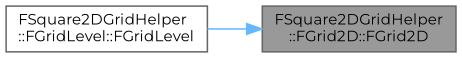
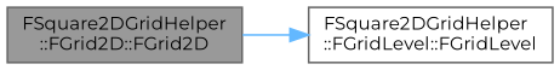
  digraph {
    rankdir=RL
    fontname=Montserrat
    node [fontname=Montserrat fontsize=10 shape=box style=filled]
    n1 [color=gray40 fillcolor=grey60 fontcolor=black height=0.2 label="FSquare2DGridHelper\l::FGrid2D::FGrid2D" width=0.4]
    n2 [color=grey40 fillcolor=white height=0.2 label="FSquare2DGridHelper\l::FGridLevel::FGridLevel" width=0.4]
-   n1 -> n2 [color=steelblue1 dir=back fontname=Montserrat fontsize=10 labelfontname=Helvetica labelfontsize=10 style=solid]
+   n2 -> n1 [color=steelblue1 dir=back fontname=Montserrat fontsize=10 labelfontname=Helvetica labelfontsize=10 style=solid]
  }
